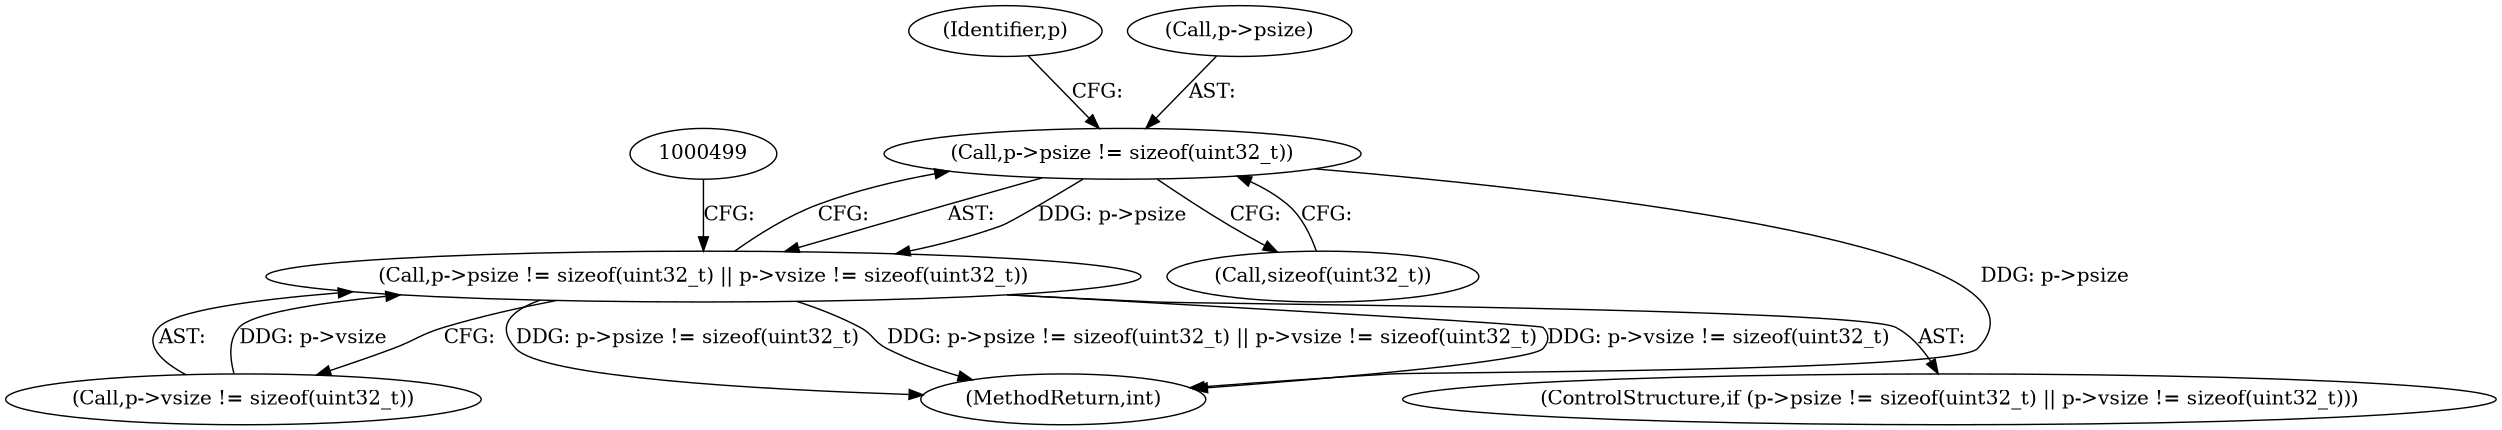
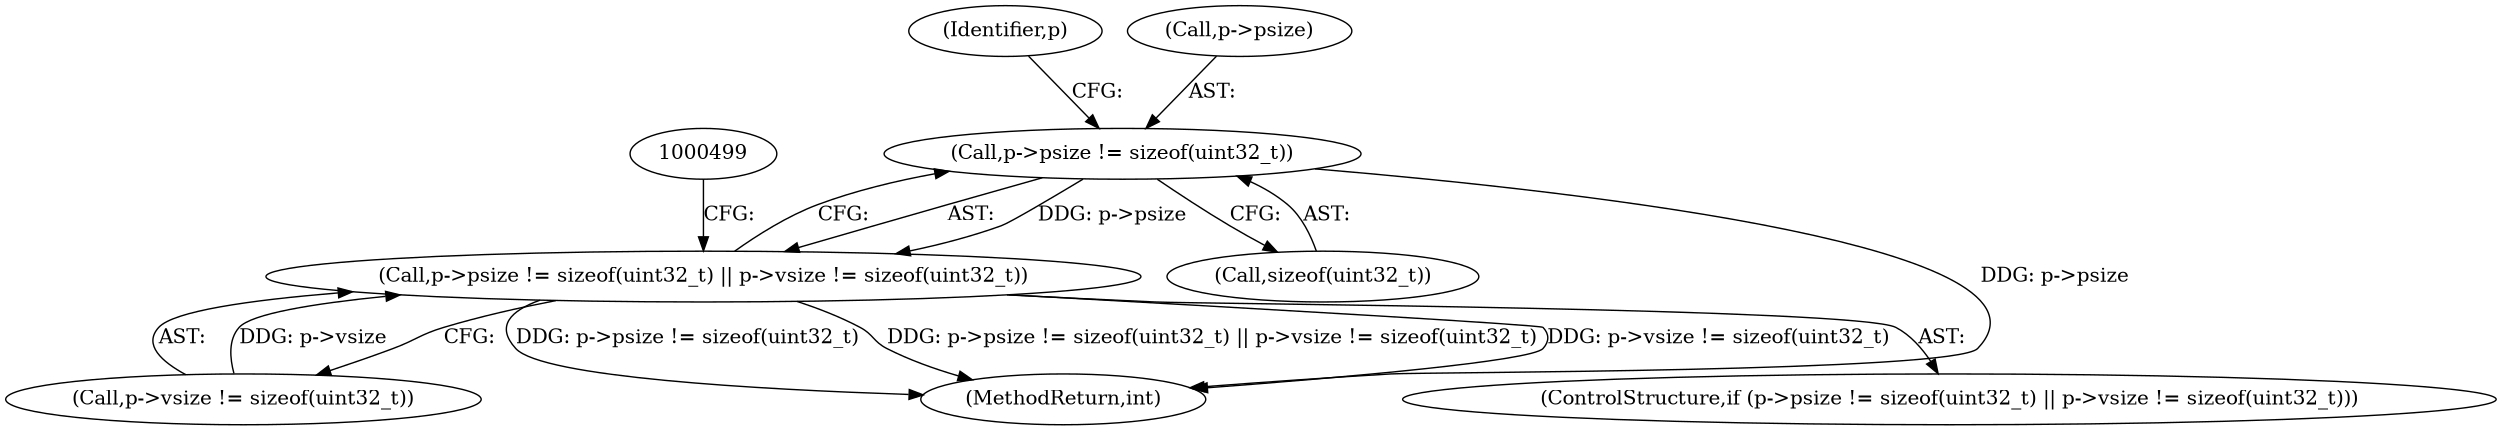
  digraph {
    n1 [label="(Call,p->psize != sizeof(uint32_t))"]
    n2 [label="(Call,p->psize != sizeof(uint32_t) || p->vsize != sizeof(uint32_t))"]
    n3 [label="(Call,sizeof(uint32_t))"]
    n4 [label="(MethodReturn,int)"]
    n5 [label="(Call,p->vsize != sizeof(uint32_t))"]
    n6 [label="(ControlStructure,if (p->psize != sizeof(uint32_t) || p->vsize != sizeof(uint32_t)))"]
    n7 [label="(Identifier,p)"]
    n8 [label="(Call,p->psize)"]
    1000499
    n1 -> n2 [label="AST: "]
    n1 -> n2 [label="DDG: p->psize"]
    n1 -> n3 [label="CFG: "]
    n1 -> n4 [label="DDG: p->psize"]
    n2 -> n1 [label="CFG: "]
    n2 -> n4 [label="DDG: p->vsize != sizeof(uint32_t)"]
    n2 -> n4 [label="DDG: p->psize != sizeof(uint32_t)"]
    n2 -> n4 [label="DDG: p->psize != sizeof(uint32_t) || p->vsize != sizeof(uint32_t)"]
    n2 -> n5 [label="CFG: "]
    n2 -> n6 [label="AST: "]
-   n3 -> n1 [label="CFG: "]
+   n3 -> n1 [label="AST: "]
    n5 -> n2 [label="AST: "]
    n5 -> n2 [label="DDG: p->vsize"]
    n7 -> n1 [label="CFG: "]
    n8 -> n1 [label="AST: "]
    1000499 -> n2 [label="CFG: "]
  }
